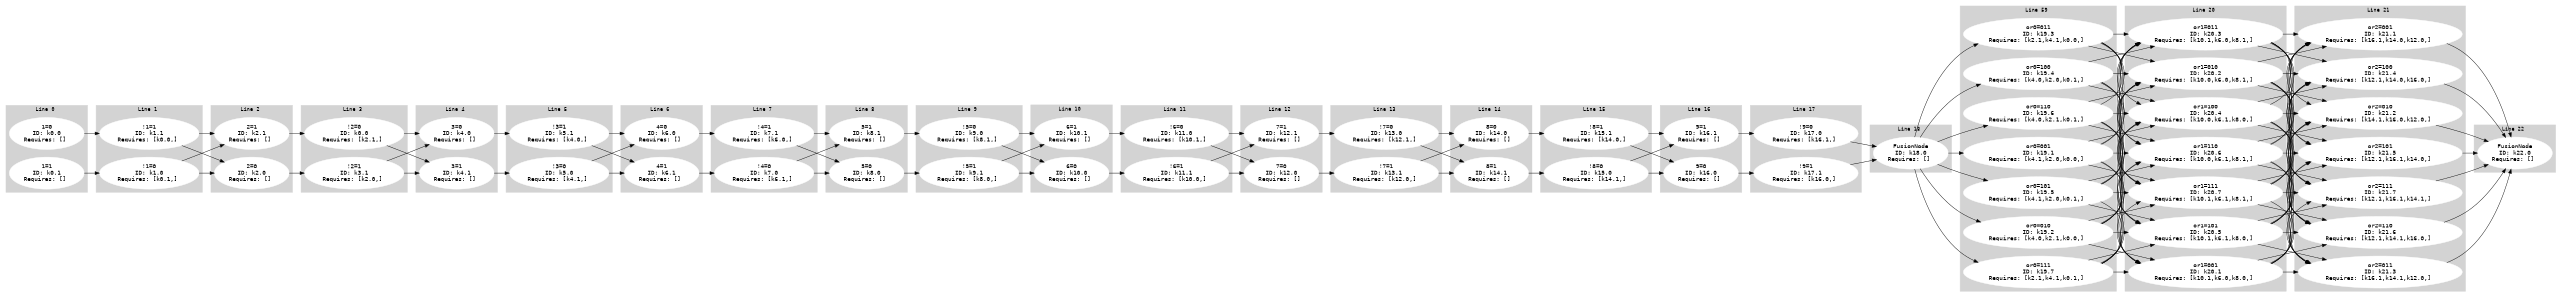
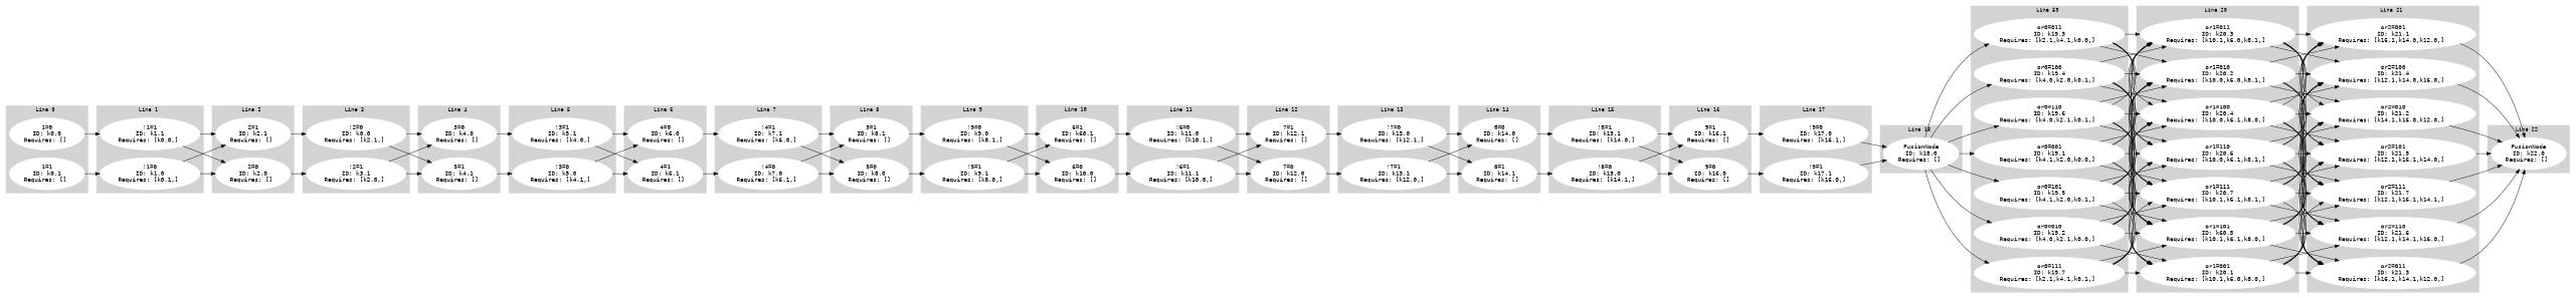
  digraph {
    compound="true "
    fontname="DejaVu Sans Mono"
    rankdir=LR
    node [color=white fontname="DejaVu Sans Mono" style=filled]
    edge [fontname="DejaVu Sans Mono"]
    n1 [label=<!1=1<BR /> ID: k1.1 <BR />Requires: [k0.0,] <BR />>]
    n2 [label=<!1=0<BR /> ID: k1.0 <BR />Requires: [k0.1,] <BR />>]
    n3 [label=<1=1<BR /> ID: k0.1 <BR />Requires: [] <BR />>]
    n4 [label=<1=0<BR /> ID: k0.0 <BR />Requires: [] <BR />>]
    n5 [label=<2=1<BR /> ID: k2.1 <BR />Requires: [] <BR />>]
    n6 [label=<2=0<BR /> ID: k2.0 <BR />Requires: [] <BR />>]
    n7 [label=<!2=0<BR /> ID: k0.0 <BR />Requires: [k2.1,] <BR />>]
    n8 [label=<!2=1<BR /> ID: k3.1 <BR />Requires: [k2.0,] <BR />>]
    n9 [label=<3=0<BR /> ID: k4.0 <BR />Requires: [] <BR />>]
    n10 [label=<3=1<BR /> ID: k4.1 <BR />Requires: [] <BR />>]
    n11 [label=<!3=0<BR /> ID: k5.0 <BR />Requires: [k4.1,] <BR />>]
    n12 [label=<!3=1<BR /> ID: k5.1 <BR />Requires: [k4.0,] <BR />>]
    n13 [label=<4=0<BR /> ID: k6.0 <BR />Requires: [] <BR />>]
    n14 [label=<4=1<BR /> ID: k6.1 <BR />Requires: [] <BR />>]
    n15 [label=<!4=1<BR /> ID: k7.1 <BR />Requires: [k6.0,] <BR />>]
    n16 [label=<!4=0<BR /> ID: k7.0 <BR />Requires: [k6.1,] <BR />>]
    n17 [label=<5=1<BR /> ID: k8.1 <BR />Requires: [] <BR />>]
    n18 [label=<5=0<BR /> ID: k8.0 <BR />Requires: [] <BR />>]
    n19 [label=<!5=1<BR /> ID: k9.1 <BR />Requires: [k8.0,] <BR />>]
    n20 [label=<!5=0<BR /> ID: k9.0 <BR />Requires: [k8.1,] <BR />>]
-   n21 [label=<6=1<BR /> ID: k10.1 <BR />Requires: [] <BR />>]
+   n21 [label=<6=1<BR /> ID: k60.1 <BR />Requires: [] <BR />>]
    n22 [label=<6=0<BR /> ID: k10.0 <BR />Requires: [] <BR />>]
    n23 [label=<!6=1<BR /> ID: k11.1 <BR />Requires: [k10.0,] <BR />>]
    n24 [label=<!6=0<BR /> ID: k11.0 <BR />Requires: [k10.1,] <BR />>]
    n25 [label=<7=1<BR /> ID: k12.1 <BR />Requires: [] <BR />>]
    n26 [label=<7=0<BR /> ID: k12.0 <BR />Requires: [] <BR />>]
    n27 [label=<!7=0<BR /> ID: k13.0 <BR />Requires: [k12.1,] <BR />>]
    n28 [label=<!7=1<BR /> ID: k13.1 <BR />Requires: [k12.0,] <BR />>]
    n29 [label=<8=0<BR /> ID: k14.0 <BR />Requires: [] <BR />>]
    n30 [label=<8=1<BR /> ID: k14.1 <BR />Requires: [] <BR />>]
    n31 [label=<!8=1<BR /> ID: k15.1 <BR />Requires: [k14.0,] <BR />>]
    n32 [label=<!8=0<BR /> ID: k15.0 <BR />Requires: [k14.1,] <BR />>]
    n33 [label=<9=1<BR /> ID: k16.1 <BR />Requires: [] <BR />>]
    n34 [label=<9=0<BR /> ID: k16.0 <BR />Requires: [] <BR />>]
    n35 [label=<!9=1<BR /> ID: k17.1 <BR />Requires: [k16.0,] <BR />>]
    n36 [label=<!9=0<BR /> ID: k17.0 <BR />Requires: [k16.1,] <BR />>]
    n37 [label=<FusionNode<BR /> ID: k18.0 <BR />Requires: [] <BR />>]
    n38 [label=<or0=100<BR /> ID: k19.4 <BR />Requires: [k4.0,k2.0,k0.1,] <BR />>]
    n39 [label=<or0=110<BR /> ID: k19.6 <BR />Requires: [k4.0,k2.1,k0.1,] <BR />>]
    n40 [label=<or0=011<BR /> ID: k19.3 <BR />Requires: [k2.1,k4.1,k0.0,] <BR />>]
    n41 [label=<or0=001<BR /> ID: k19.1 <BR />Requires: [k4.1,k2.0,k0.0,] <BR />>]
    n42 [label=<or0=101<BR /> ID: k19.5 <BR />Requires: [k4.1,k2.0,k0.1,] <BR />>]
    n43 [label=<or0=010<BR /> ID: k19.2 <BR />Requires: [k4.0,k2.1,k0.0,] <BR />>]
    n44 [label=<or0=111<BR /> ID: k19.7 <BR />Requires: [k2.1,k4.1,k0.1,] <BR />>]
    n45 [label=<or1=100<BR /> ID: k20.4 <BR />Requires: [k10.0,k6.1,k8.0,] <BR />>]
    n46 [label=<or1=001<BR /> ID: k20.1 <BR />Requires: [k10.1,k6.0,k8.0,] <BR />>]
    n47 [label=<or1=110<BR /> ID: k20.6 <BR />Requires: [k10.0,k6.1,k8.1,] <BR />>]
    n48 [label=<or1=111<BR /> ID: k20.7 <BR />Requires: [k10.1,k6.1,k8.1,] <BR />>]
-   n49 [label=<or1=101<BR /> ID: k20.5 <BR />Requires: [k10.1,k6.1,k8.0,] <BR />>]
+   n49 [label=<or1=101<BR /> ID: k60.5 <BR />Requires: [k10.1,k6.1,k8.0,] <BR />>]
    n50 [label=<or1=011<BR /> ID: k20.3 <BR />Requires: [k10.1,k6.0,k8.1,] <BR />>]
    n51 [label=<or1=010<BR /> ID: k20.2 <BR />Requires: [k10.0,k6.0,k8.1,] <BR />>]
    n52 [label=<or2=100<BR /> ID: k21.4 <BR />Requires: [k12.1,k14.0,k16.0,] <BR />>]
    n53 [label=<or2=010<BR /> ID: k21.2 <BR />Requires: [k14.1,k16.0,k12.0,] <BR />>]
    n54 [label=<or2=101<BR /> ID: k21.5 <BR />Requires: [k12.1,k16.1,k14.0,] <BR />>]
    n55 [label=<or2=111<BR /> ID: k21.7 <BR />Requires: [k12.1,k16.1,k14.1,] <BR />>]
    n56 [label=<or2=110<BR /> ID: k21.6 <BR />Requires: [k12.1,k14.1,k16.0,] <BR />>]
    n57 [label=<or2=011<BR /> ID: k21.3 <BR />Requires: [k16.1,k14.1,k12.0,] <BR />>]
    n58 [label=<or2=001<BR /> ID: k21.1 <BR />Requires: [k16.1,k14.0,k12.0,] <BR />>]
    n59 [label=<FusionNode<BR /> ID: k22.0 <BR />Requires: [] <BR />>]
    subgraph cluster_1 {
      color=lightgrey
      fontsize=12
      label="Line 1 "
      style=filled
      n1
      n2
    }
    subgraph cluster_2 {
      color=lightgrey
      fontsize=12
      label="Line 0 "
      style=filled
      n3
      n4
    }
    subgraph cluster_3 {
      color=lightgrey
      fontsize=12
      label="Line 2 "
      style=filled
      n5
      n6
    }
    subgraph cluster_4 {
      color=lightgrey
      fontsize=12
      label="Line 3 "
      style=filled
      n7
      n8
    }
    subgraph cluster_5 {
      color=lightgrey
      fontsize=12
      label="Line 4 "
      style=filled
      n9
      n10
    }
    subgraph cluster_6 {
      color=lightgrey
      fontsize=12
      label="Line 5 "
      style=filled
      n11
      n12
    }
    subgraph cluster_7 {
      color=lightgrey
      fontsize=12
      label="Line 6 "
      style=filled
      n13
      n14
    }
    subgraph cluster_8 {
      color=lightgrey
      fontsize=12
      label="Line 7 "
      style=filled
      n15
      n16
    }
    subgraph cluster_9 {
      color=lightgrey
      fontsize=12
      label="Line 8 "
      style=filled
      n17
      n18
    }
    subgraph cluster_10 {
      color=lightgrey
      fontsize=12
      label="Line 9 "
      style=filled
      n19
      n20
    }
    subgraph cluster_11 {
      color=lightgrey
      fontsize=12
      label="Line 10 "
      style=filled
      n21
      n22
    }
    subgraph cluster_12 {
      color=lightgrey
      fontsize=12
      label="Line 11 "
      style=filled
      n23
      n24
    }
    subgraph cluster_13 {
      color=lightgrey
      fontsize=12
      label="Line 12 "
      style=filled
      n25
      n26
    }
    subgraph cluster_14 {
      color=lightgrey
      fontsize=12
      label="Line 13 "
      style=filled
      n27
      n28
    }
    subgraph cluster_15 {
      color=lightgrey
      fontsize=12
      label="Line 14 "
      style=filled
      n29
      n30
    }
    subgraph cluster_16 {
      color=lightgrey
      fontsize=12
      label="Line 15 "
      style=filled
      n31
      n32
    }
    subgraph cluster_17 {
      color=lightgrey
      fontsize=12
      label="Line 16 "
      style=filled
      n33
      n34
    }
    subgraph cluster_18 {
      color=lightgrey
      fontsize=12
      label="Line 17 "
      style=filled
      n35
      n36
    }
    subgraph cluster_19 {
      color=lightgrey
      fontsize=12
      label="Line 18 "
      style=filled
      n37
    }
    subgraph cluster_20 {
      color=lightgrey
      fontsize=12
      label="Line 59 "
      style=filled
      n38
      n39
      n40
      n41
      n42
      n43
      n44
    }
    subgraph cluster_21 {
      color=lightgrey
      fontsize=12
      label="Line 20 "
      style=filled
      n45
      n46
      n47
      n48
      n49
      n50
      n51
    }
    subgraph cluster_22 {
      color=lightgrey
      fontsize=12
      label="Line 21 "
      style=filled
      n52
      n53
      n54
      n55
      n56
      n57
      n58
    }
    subgraph cluster_23 {
      color=lightgrey
      fontsize=12
      label="Line 22 "
      style=filled
      n59
    }
    n1 -> n5
    n1 -> n6
    n2 -> n5
    n2 -> n6
    n3 -> n2
    n4 -> n1
    n5 -> n7
    n6 -> n8
    n7 -> n9
    n7 -> n10
    n8 -> n9
    n8 -> n10
    n9 -> n12
    n10 -> n11
    n11 -> n13
    n11 -> n14
    n12 -> n13
    n12 -> n14
    n13 -> n15
    n14 -> n16
    n15 -> n17
    n15 -> n18
    n16 -> n17
    n16 -> n18
    n17 -> n20
    n18 -> n19
    n19 -> n21
    n19 -> n22
    n20 -> n21
    n20 -> n22
    n21 -> n24
    n22 -> n23
    n23 -> n25
    n23 -> n26
    n24 -> n25
    n24 -> n26
    n25 -> n27
    n26 -> n28
    n27 -> n29
    n27 -> n30
    n28 -> n29
    n28 -> n30
    n29 -> n31
    n30 -> n32
    n31 -> n33
    n31 -> n34
    n32 -> n33
    n32 -> n34
    n33 -> n36
    n34 -> n35
    n35 -> n37
    n36 -> n37
    n37 -> n38
    n37 -> n39
    n37 -> n40
    n37 -> n41
    n37 -> n42
    n37 -> n43
    n37 -> n44
    n38 -> n45
    n38 -> n46
    n38 -> n47
    n38 -> n48
+   n38 -> n49
    n38 -> n50
    n38 -> n51
    n39 -> n45
    n39 -> n46
    n39 -> n47
    n39 -> n48
    n39 -> n49
    n39 -> n50
    n39 -> n51
    n40 -> n45
    n40 -> n47
    n40 -> n48
    n40 -> n49
    n40 -> n50
    n40 -> n51
    n41 -> n45
    n41 -> n46
    n41 -> n47
    n41 -> n48
    n41 -> n49
    n41 -> n50
    n41 -> n51
    n42 -> n45
    n42 -> n46
    n42 -> n47
    n42 -> n48
    n42 -> n49
    n42 -> n50
    n42 -> n51
    n43 -> n45
    n43 -> n46
    n43 -> n47
    n43 -> n48
    n43 -> n49
    n43 -> n50
    n43 -> n51
    n44 -> n45
    n44 -> n46
    n44 -> n47
    n44 -> n48
    n44 -> n49
    n44 -> n50
    n44 -> n51
    n45 -> n52
    n45 -> n53
    n45 -> n54
    n45 -> n55
    n45 -> n56
    n45 -> n57
    n45 -> n58
    n46 -> n52
    n46 -> n53
    n46 -> n54
    n46 -> n55
    n46 -> n56
    n46 -> n57
    n46 -> n58
    n47 -> n52
    n47 -> n53
    n47 -> n54
    n47 -> n55
    n47 -> n56
    n47 -> n57
    n47 -> n58
    n48 -> n52
    n48 -> n53
    n48 -> n54
    n48 -> n55
    n48 -> n56
    n48 -> n57
    n48 -> n58
    n49 -> n52
    n49 -> n53
    n49 -> n54
    n49 -> n55
    n49 -> n56
    n49 -> n57
    n49 -> n58
    n50 -> n52
    n50 -> n53
    n50 -> n54
    n50 -> n55
    n50 -> n56
    n50 -> n57
    n50 -> n58
    n51 -> n52
    n51 -> n53
    n51 -> n54
    n51 -> n55
-   n51 -> n56
    n51 -> n57
    n51 -> n58
    n52 -> n59
    n53 -> n59
    n54 -> n59
    n55 -> n59
    n56 -> n59
    n57 -> n59
    n58 -> n59
  }
